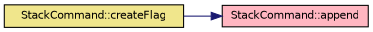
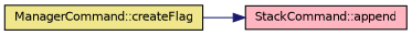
  digraph {
    rankdir=LR
    node [color=black fontname=Helvetica fontsize=10 shape=record style=filled]
-   n1 [fillcolor=khaki fontcolor=black height=0.2 label="StackCommand::createFlag" width=0.4]
+   n1 [fillcolor=khaki fontcolor=black height=0.2 label="ManagerCommand::createFlag" width=0.4]
    n2 [fillcolor=lightpink height=0.2 label="StackCommand::append" width=0.4]
    n1 -> n2 [color=midnightblue fontname=Helvetica fontsize=10 labelfontname=Helvetica labelfontsize=10 style=solid arrowhead=normal]
  }
